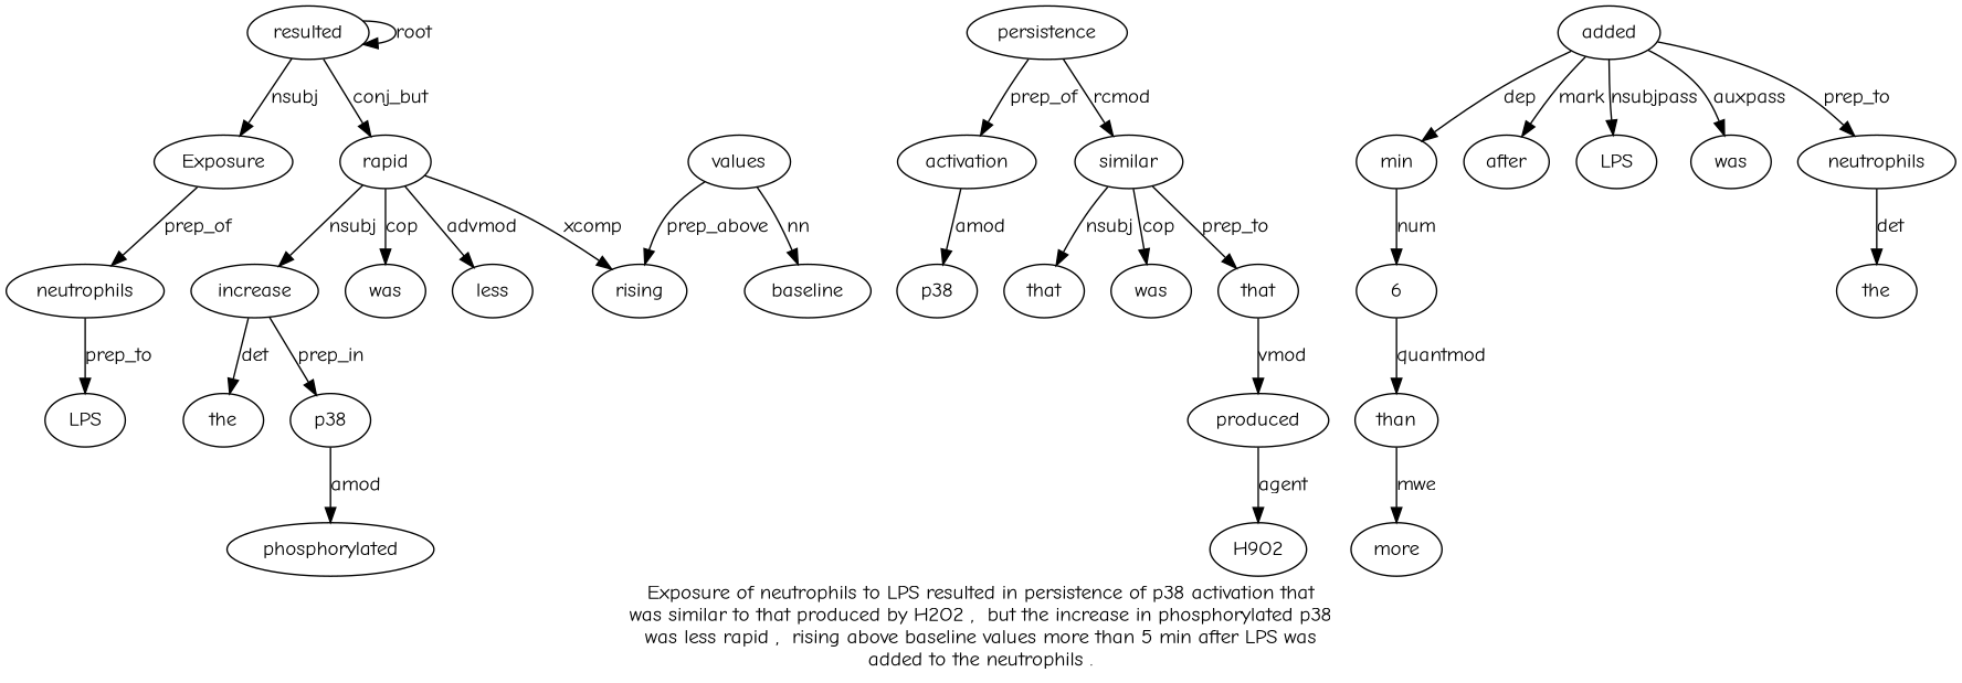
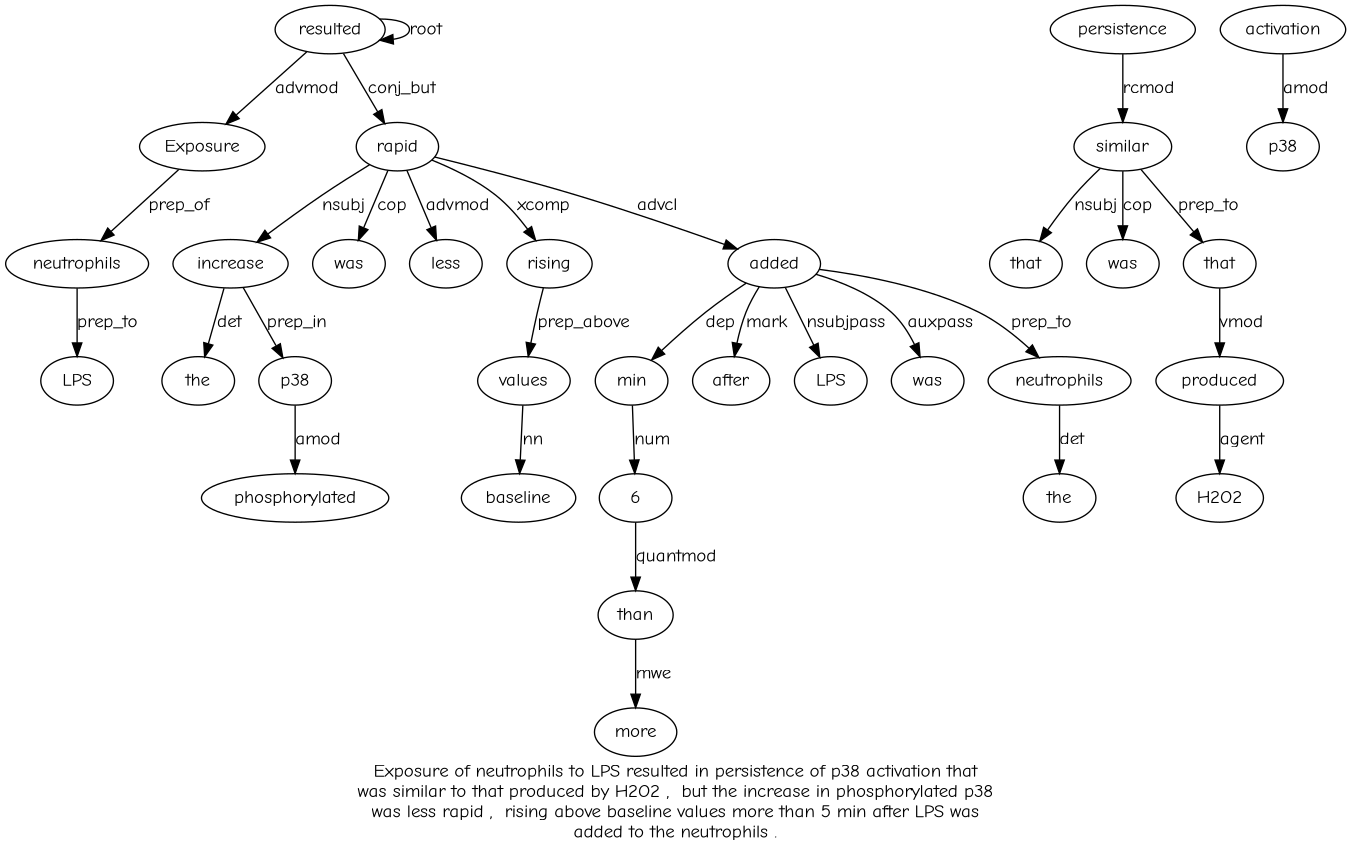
  digraph {
    fontname="Comic Neue"
    label="Exposure of neutrophils to LPS resulted in persistence of p38 activation that\nwas similar to that produced by H2O2 ,  but the increase in phosphorylated p38\nwas less rapid ,  rising above baseline values more than 5 min after LPS was\nadded to the neutrophils ."
    node [fillcolor=white fontname="Comic Neue" style=filled]
    edge [fontname="Comic Neue"]
    n1 [label=resulted]
    n2 [label=Exposure]
    n3 [label=rapid]
    n4 [label=neutrophils]
    n5 [label=persistence]
    n6 [label=activation]
    n7 [label=similar]
    n8 [label=increase]
    n9 [label=was]
    n10 [label=less]
    n11 [label=rising]
    n12 [label=added]
    n13 [label=LPS]
    n14 [label=p38]
    n15 [label=that]
    n16 [label=was]
    n17 [label=that]
    n18 [label=produced]
-   n19 [label=H9O2]
+   n19 [label=H2O2]
    n20 [label=the]
    n21 [label=p38]
    n22 [label=phosphorylated]
    n23 [label=values]
    n24 [label=min]
    n25 [label=after]
    n26 [label=LPS]
    n27 [label=was]
    n28 [label=neutrophils]
    n29 [label=baseline]
    n30 [label=than]
    n31 [label=more]
    n32 [label=6]
    n33 [label=the]
    n1 -> n1 [label=root]
-   n1 -> n2 [label=nsubj]
+   n1 -> n2 [label=advmod]
    n1 -> n3 [label=conj_but]
    n2 -> n4 [label=prep_of]
    n3 -> n8 [label=nsubj]
    n3 -> n9 [label=cop]
    n3 -> n10 [label=advmod]
    n3 -> n11 [label=xcomp]
+   n3 -> n12 [label=advcl]
    n4 -> n13 [label=prep_to]
-   n5 -> n6 [label=prep_of]
    n5 -> n7 [label=rcmod]
    n6 -> n14 [label=amod]
    n7 -> n15 [label=nsubj]
    n7 -> n16 [label=cop]
    n7 -> n17 [label=prep_to]
    n8 -> n20 [label=det]
    n8 -> n21 [label=prep_in]
-   n23 -> n11 [label=prep_above]
+   n11 -> n23 [label=prep_above]
    n12 -> n24 [label=dep]
    n12 -> n25 [label=mark]
    n12 -> n26 [label=nsubjpass]
    n12 -> n27 [label=auxpass]
    n12 -> n28 [label=prep_to]
    n17 -> n18 [label=vmod]
    n18 -> n19 [label=agent]
    n21 -> n22 [label=amod]
    n23 -> n29 [label=nn]
    n24 -> n32 [label=num]
    n28 -> n33 [label=det]
    n30 -> n31 [label=mwe]
    n32 -> n30 [label=quantmod]
  }
